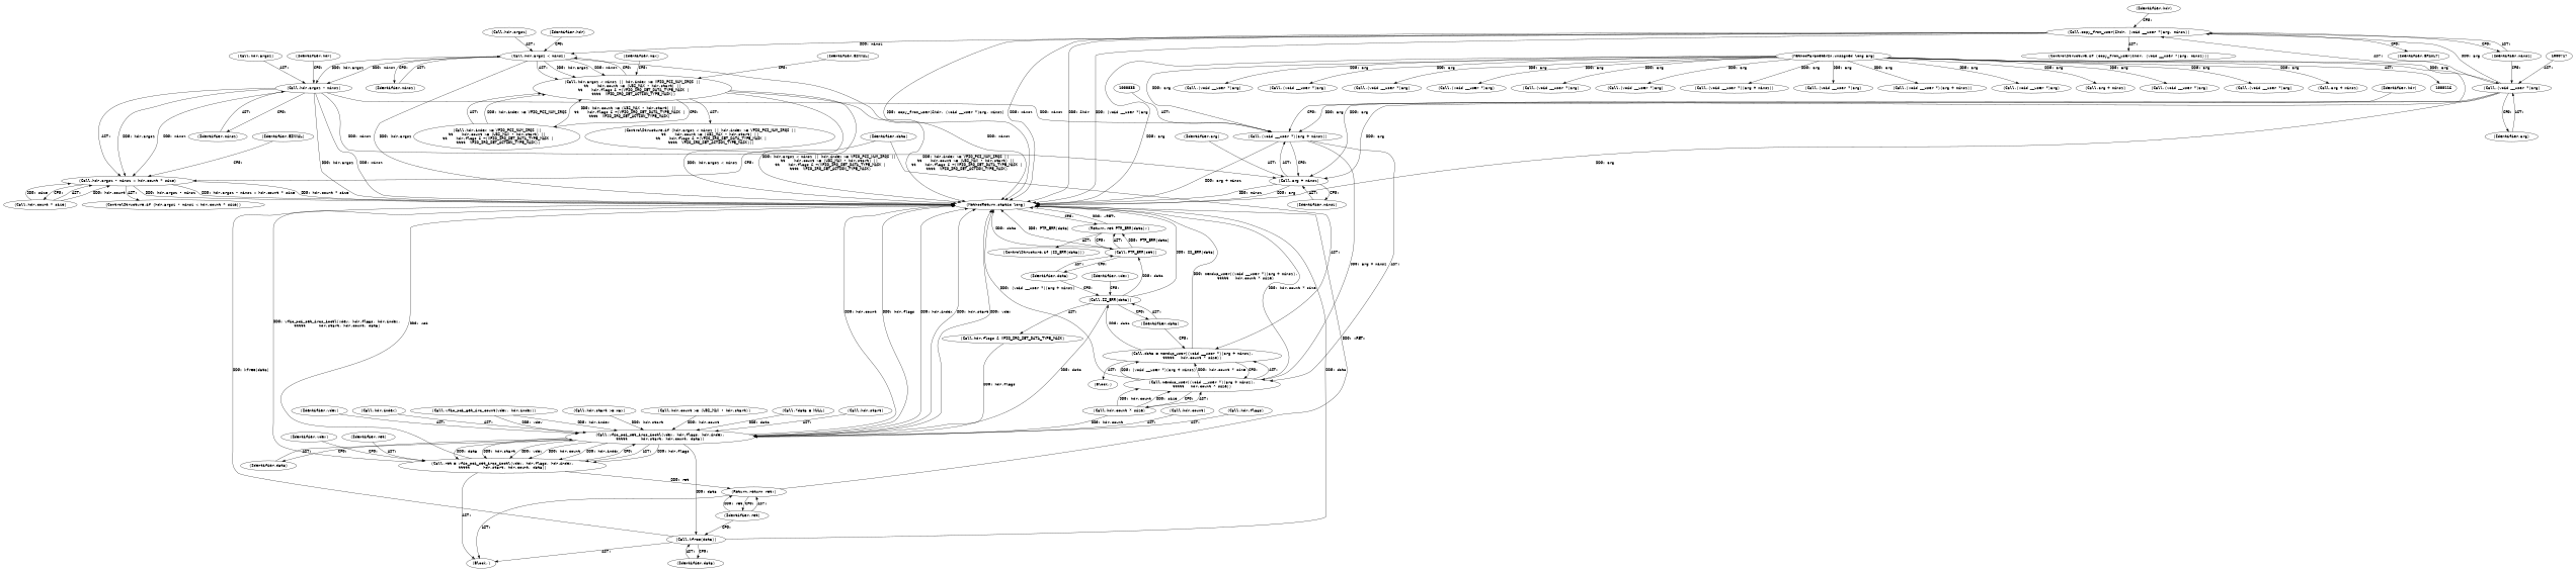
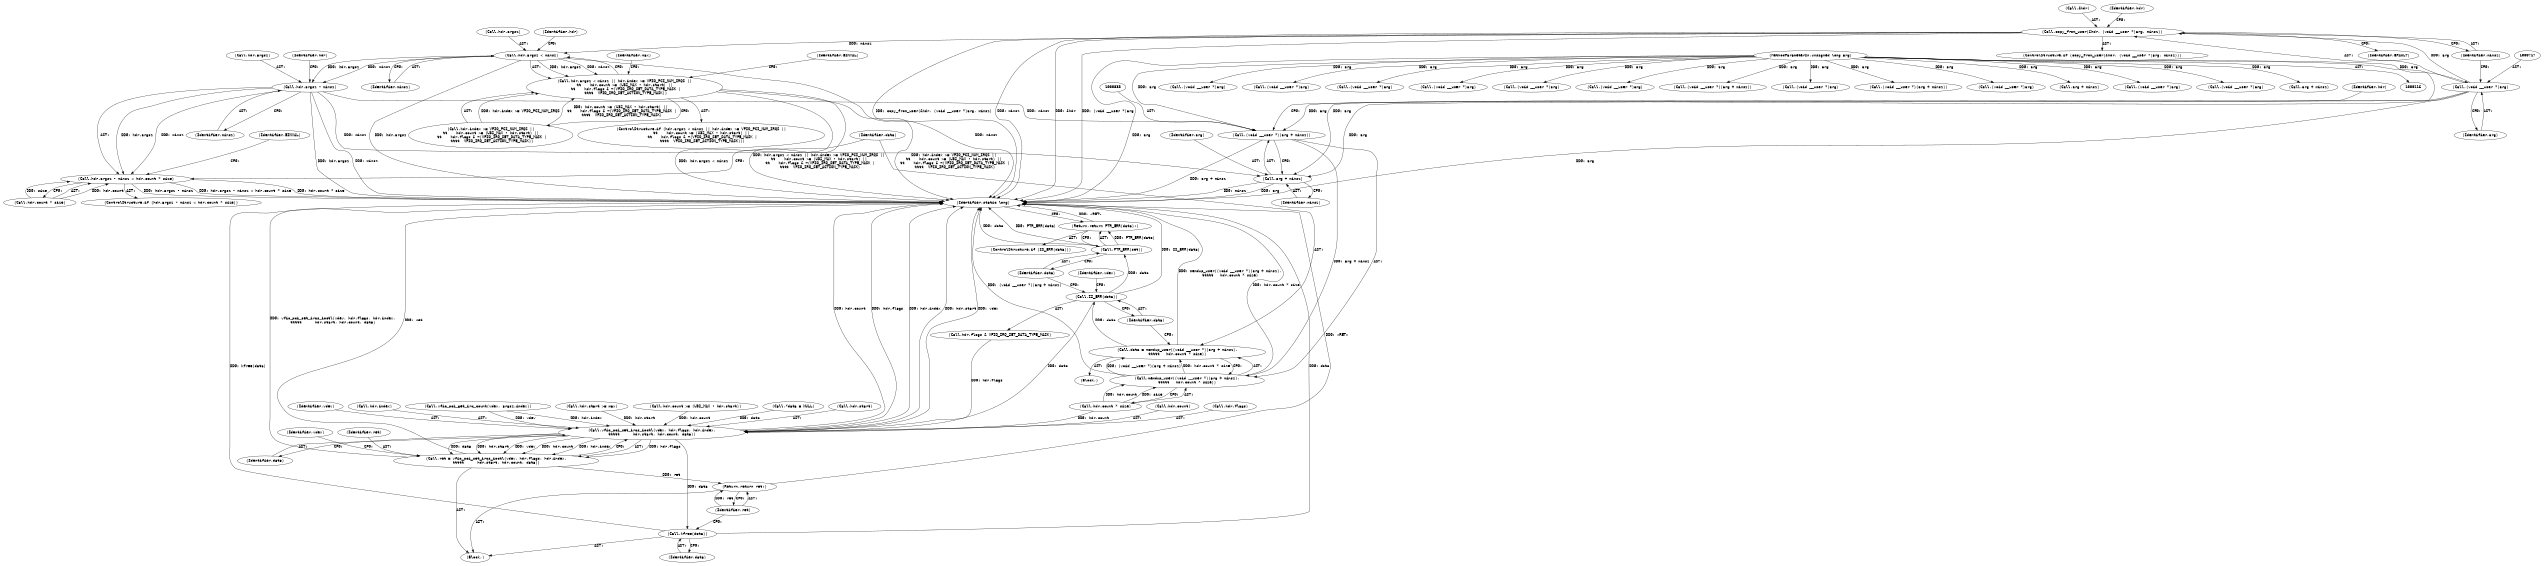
  digraph {
    fontname="DejaVu Sans Mono"
    node [fontname="DejaVu Sans Mono"]
    edge [fontname="DejaVu Sans Mono"]
    n1 [label="(Call,copy_from_user(&hdr, (void __user *)arg, minsz))"]
    n2 [label="(Call,hdr.argsz < minsz)"]
    n3 [label="(Identifier,minsz)"]
-   n4 [label="(MethodReturn,static long)"]
+   n4 [label="(Identifier,static long)"]
    n5 [label="(ControlStructure,if (copy_from_user(&hdr, (void __user *)arg, minsz)))"]
    n6 [label="(Identifier,EFAULT)"]
    n7 [label="(Call,hdr.argsz < minsz || hdr.index >= VFIO_PCI_NUM_IRQS ||\n\t\t    hdr.count >= (U32_MAX - hdr.start) ||\n \t\t    hdr.flags & ~(VFIO_IRQ_SET_DATA_TYPE_MASK |\n \t\t\t\t  VFIO_IRQ_SET_ACTION_TYPE_MASK))"]
    n8 [label="(Call,hdr.argsz - minsz)"]
    n9 [label="(Identifier,minsz)"]
    n10 [label="(Call,(void __user *)arg)"]
-   n11 [label="(Return,ret PTR_ERR(data);)"]
+   n11 [label="(Return,return PTR_ERR(data);)"]
    n12 [label="(Call,(void __user *)(arg + minsz))"]
    n13 [label="(Call,arg + minsz)"]
    n14 [label="(Identifier,arg)"]
    n15 [label="(Call,memdup_user((void __user *)(arg + minsz),\n\t\t\t\t\t   hdr.count * size))"]
    n16 [label="(Identifier,minsz)"]
    n17 [label="(MethodParameterIn,unsigned long arg)"]
    n18 [label="(Call,(void __user *)arg)"]
    n19 [label="(Call,(void __user *)arg)"]
    n20 [label="(Call,(void __user *)arg)"]
    n21 [label="(Call,(void __user *)arg)"]
    n22 [label="(Call,(void __user *)arg)"]
    n23 [label="(Call,(void __user *)arg)"]
    n24 [label="(Call,(void __user *)(arg + minsz))"]
    n25 [label="(Call,(void __user *)arg)"]
    n26 [label="(Call,(void __user *)(arg + minsz))"]
    n27 [label="(Call,(void __user *)arg)"]
    n28 [label="(Call,arg + minsz)"]
    n29 [label="(Call,(void __user *)arg)"]
    n30 [label="(Call,(void __user *)arg)"]
    n31 [label="(Call,arg + minsz)"]
    1000116
    n33 [label="(ControlStructure,if (hdr.argsz < minsz || hdr.index >= VFIO_PCI_NUM_IRQS ||\n\t\t    hdr.count >= (U32_MAX - hdr.start) ||\n \t\t    hdr.flags & ~(VFIO_IRQ_SET_DATA_TYPE_MASK |\n \t\t\t\t  VFIO_IRQ_SET_ACTION_TYPE_MASK)))"]
    n34 [label="(Call,hdr.index >= VFIO_PCI_NUM_IRQS ||\n\t\t    hdr.count >= (U32_MAX - hdr.start) ||\n \t\t    hdr.flags & ~(VFIO_IRQ_SET_DATA_TYPE_MASK |\n \t\t\t\t  VFIO_IRQ_SET_ACTION_TYPE_MASK))"]
    n35 [label="(Call,hdr.argsz - minsz < hdr.count * size)"]
    n36 [label="(Identifier,minsz)"]
    n37 [label="(Call,hdr.count * size)"]
    n38 [label="(ControlStructure,if (hdr.argsz - minsz < hdr.count * size))"]
    n39 [label="(Call,data = memdup_user((void __user *)(arg + minsz),\n\t\t\t\t\t   hdr.count * size))"]
    n40 [label="(Call,hdr.count * size)"]
    n41 [label="(Call,IS_ERR(data))"]
    n42 [label="(Block,)"]
    n43 [label="(Call,vfio_pci_set_irqs_ioctl(vdev, hdr.flags, hdr.index,\n\t\t\t\t\t      hdr.start, hdr.count, data))"]
    n44 [label="(Call,PTR_ERR(set))"]
    n45 [label="(Identifier,data)"]
    n46 [label="(Call,hdr.flags & VFIO_IRQ_SET_DATA_TYPE_MASK)"]
    n47 [label="(Identifier,data)"]
    n48 [label="(Call,ret = vfio_pci_set_irqs_ioctl(vdev, hdr.flags, hdr.index,\n\t\t\t\t\t      hdr.start, hdr.count, data))"]
    n49 [label="(Call,kfree(data))"]
    n50 [label="(Identifier,data)"]
    n51 [label="(ControlStructure,if (IS_ERR(data)))"]
    n52 [label="(Return,return ret;)"]
    n53 [label="(Block,)"]
    n54 [label="(Identifier,data)"]
    n55 [label="(Identifier,ret)"]
    n56 [label="(Call,hdr.count)"]
    n57 [label="(Identifier,hdr)"]
    n58 [label="(Call,hdr.argsz)"]
+   n59 [label="(Call,&hdr)"]
    n60 [label="(Call,hdr.flags)"]
    n61 [label="(Identifier,vdev)"]
    n62 [label="(Identifier,vdev)"]
    n63 [label="(Call,hdr.index)"]
    n64 [label="(Identifier,hdr)"]
    n65 [label="(Identifier,EINVAL)"]
    n66 [label="(Identifier,hdr)"]
    n67 [label="(Identifier,hdr)"]
-   n68 [label="(Call,vfio_pci_get_irq_count(vdev, hdr.index))"]
+   n68 [label="(Call,vfio_pci_get_irq_count(vdev, argsz.index))"]
    n69 [label="(Identifier,max)"]
    n70 [label="(Identifier,ret)"]
    n71 [label="(Call,hdr.start >= max)"]
    n72 [label="(Call,hdr.count >= (U32_MAX - hdr.start))"]
    n73 [label="(Call,*data = NULL)"]
    n74 [label="(Identifier,EINVAL)"]
    n75 [label="(Identifier,data)"]
    n76 [label="(Identifier,vdev)"]
    n77 [label="(Identifier,arg)"]
    n78 [label="(Call,hdr.start)"]
    n79 [label="(Call,hdr.argsz)"]
    1000717
    1000833
    n1 -> n2 [label="DDG: minsz"]
    n1 -> n3 [label="CFG: "]
    n1 -> n4 [label="DDG: &hdr"]
    n1 -> n4 [label="DDG: (void __user *)arg"]
    n1 -> n4 [label="DDG: copy_from_user(&hdr, (void __user *)arg, minsz)"]
    n1 -> n4 [label="DDG: minsz"]
    n1 -> n5 [label="AST: "]
    n1 -> n6 [label="CFG: "]
    n2 -> n4 [label="DDG: minsz"]
    n2 -> n4 [label="DDG: hdr.argsz"]
    n2 -> n7 [label="AST: "]
    n2 -> n7 [label="DDG: hdr.argsz"]
    n2 -> n7 [label="DDG: minsz"]
    n2 -> n8 [label="DDG: hdr.argsz"]
    n2 -> n8 [label="DDG: minsz"]
    n2 -> n9 [label="CFG: "]
    n3 -> n1 [label="AST: "]
    n3 -> n10 [label="CFG: "]
    n4 -> n11 [label="CFG: "]
    n7 -> n2 [label="CFG: "]
    n7 -> n4 [label="DDG: hdr.argsz < minsz || hdr.index >= VFIO_PCI_NUM_IRQS ||\n\t\t    hdr.count >= (U32_MAX - hdr.start) ||\n \t\t    hdr.flags & ~(VFIO_IRQ_SET_DATA_TYPE_MASK |\n \t\t\t\t  VFIO_IRQ_SET_ACTION_TYPE_MASK)"]
    n7 -> n4 [label="DDG: hdr.index >= VFIO_PCI_NUM_IRQS ||\n\t\t    hdr.count >= (U32_MAX - hdr.start) ||\n \t\t    hdr.flags & ~(VFIO_IRQ_SET_DATA_TYPE_MASK |\n \t\t\t\t  VFIO_IRQ_SET_ACTION_TYPE_MASK)"]
    n7 -> n4 [label="DDG: hdr.argsz < minsz"]
    n7 -> n33 [label="AST: "]
    n7 -> n34 [label="CFG: "]
    n8 -> n4 [label="DDG: hdr.argsz"]
    n8 -> n4 [label="DDG: minsz"]
    n8 -> n12 [label="DDG: minsz"]
    n8 -> n13 [label="DDG: minsz"]
    n8 -> n35 [label="AST: "]
    n8 -> n35 [label="DDG: hdr.argsz"]
    n8 -> n35 [label="DDG: minsz"]
    n8 -> n36 [label="CFG: "]
    n9 -> n2 [label="AST: "]
    n10 -> n1 [label="AST: "]
    n10 -> n1 [label="DDG: arg"]
    n10 -> n4 [label="DDG: arg"]
    n10 -> n12 [label="DDG: arg"]
    n10 -> n13 [label="DDG: arg"]
    n10 -> n14 [label="CFG: "]
    n11 -> n4 [label="DDG: <RET>"]
    n11 -> n44 [label="CFG: "]
    n11 -> n51 [label="AST: "]
    n12 -> n4 [label="DDG: arg + minsz"]
    n12 -> n13 [label="CFG: "]
    n12 -> n15 [label="AST: "]
    n12 -> n15 [label="DDG: arg + minsz"]
    n13 -> n4 [label="DDG: arg"]
    n13 -> n4 [label="DDG: minsz"]
    n13 -> n12 [label="AST: "]
    n13 -> n16 [label="CFG: "]
    n14 -> n10 [label="AST: "]
    n15 -> n4 [label="DDG: (void __user *)(arg + minsz)"]
    n15 -> n4 [label="DDG: hdr.count * size"]
    n15 -> n39 [label="AST: "]
    n15 -> n39 [label="DDG: (void __user *)(arg + minsz)"]
    n15 -> n39 [label="DDG: hdr.count * size"]
    n15 -> n40 [label="CFG: "]
    n16 -> n13 [label="AST: "]
    n17 -> n4 [label="DDG: arg"]
    n17 -> n10 [label="DDG: arg"]
    n17 -> n12 [label="DDG: arg"]
    n17 -> n13 [label="DDG: arg"]
    n17 -> n18 [label="DDG: arg"]
    n17 -> n19 [label="DDG: arg"]
    n17 -> n20 [label="DDG: arg"]
    n17 -> n21 [label="DDG: arg"]
    n17 -> n22 [label="DDG: arg"]
    n17 -> n23 [label="DDG: arg"]
    n17 -> n24 [label="DDG: arg"]
    n17 -> n25 [label="DDG: arg"]
    n17 -> n26 [label="DDG: arg"]
    n17 -> n27 [label="DDG: arg"]
    n17 -> n28 [label="DDG: arg"]
    n17 -> n29 [label="DDG: arg"]
    n17 -> n30 [label="DDG: arg"]
    n17 -> n31 [label="DDG: arg"]
    n17 -> 1000116 [label="AST: "]
    n34 -> n7 [label="AST: "]
    n34 -> n7 [label="DDG: hdr.index >= VFIO_PCI_NUM_IRQS"]
    n34 -> n7 [label="DDG: hdr.count >= (U32_MAX - hdr.start) ||\n \t\t    hdr.flags & ~(VFIO_IRQ_SET_DATA_TYPE_MASK |\n \t\t\t\t  VFIO_IRQ_SET_ACTION_TYPE_MASK)"]
    n35 -> n4 [label="DDG: hdr.argsz - minsz"]
    n35 -> n4 [label="DDG: hdr.argsz - minsz < hdr.count * size"]
    n35 -> n4 [label="DDG: hdr.count * size"]
    n35 -> n37 [label="CFG: "]
    n35 -> n38 [label="AST: "]
    n36 -> n8 [label="AST: "]
    n37 -> n35 [label="AST: "]
    n37 -> n35 [label="DDG: hdr.count"]
    n37 -> n35 [label="DDG: size"]
    n39 -> n4 [label="DDG: memdup_user((void __user *)(arg + minsz),\n\t\t\t\t\t   hdr.count * size)"]
    n39 -> n15 [label="CFG: "]
    n39 -> n41 [label="DDG: data"]
    n39 -> n42 [label="AST: "]
    n40 -> n15 [label="AST: "]
    n40 -> n15 [label="DDG: hdr.count"]
    n40 -> n15 [label="DDG: size"]
    n40 -> n43 [label="DDG: hdr.count"]
    n41 -> n4 [label="DDG: IS_ERR(data)"]
    n41 -> n43 [label="DDG: data"]
    n41 -> n44 [label="DDG: data"]
    n41 -> n45 [label="CFG: "]
    n41 -> n46 [label="AST: "]
    n43 -> n4 [label="DDG: hdr.count"]
    n43 -> n4 [label="DDG: hdr.flags"]
    n43 -> n4 [label="DDG: hdr.index"]
    n43 -> n4 [label="DDG: hdr.start"]
    n43 -> n4 [label="DDG: vdev"]
    n43 -> n48 [label="AST: "]
    n43 -> n48 [label="DDG: hdr.flags"]
    n43 -> n48 [label="DDG: data"]
    n43 -> n48 [label="DDG: hdr.start"]
    n43 -> n48 [label="DDG: vdev"]
    n43 -> n48 [label="DDG: hdr.count"]
    n43 -> n48 [label="DDG: hdr.index"]
    n43 -> n49 [label="DDG: data"]
    n43 -> n50 [label="CFG: "]
    n44 -> n4 [label="DDG: PTR_ERR(data)"]
    n44 -> n4 [label="DDG: data"]
    n44 -> n11 [label="AST: "]
    n44 -> n11 [label="DDG: PTR_ERR(data)"]
    n44 -> n47 [label="CFG: "]
    n45 -> n39 [label="CFG: "]
    n45 -> n41 [label="AST: "]
    n46 -> n43 [label="DDG: hdr.flags"]
    n47 -> n41 [label="CFG: "]
    n47 -> n44 [label="AST: "]
    n48 -> n4 [label="DDG: vfio_pci_set_irqs_ioctl(vdev, hdr.flags, hdr.index,\n\t\t\t\t\t      hdr.start, hdr.count, data)"]
    n48 -> n4 [label="DDG: ret"]
    n48 -> n43 [label="CFG: "]
    n48 -> n52 [label="DDG: ret"]
    n48 -> n53 [label="AST: "]
    n49 -> n4 [label="DDG: data"]
    n49 -> n4 [label="DDG: kfree(data)"]
    n49 -> n53 [label="AST: "]
    n49 -> n54 [label="CFG: "]
    n50 -> n43 [label="AST: "]
    n52 -> n4 [label="DDG: <RET>"]
    n52 -> n53 [label="AST: "]
    n52 -> n55 [label="CFG: "]
    n54 -> n49 [label="AST: "]
    n55 -> n49 [label="CFG: "]
    n55 -> n52 [label="AST: "]
    n55 -> n52 [label="DDG: ret"]
    n56 -> n43 [label="AST: "]
    n57 -> n12 [label="CFG: "]
    n58 -> n8 [label="AST: "]
+   n59 -> n1 [label="AST: "]
    n60 -> n43 [label="AST: "]
    n61 -> n48 [label="CFG: "]
    n62 -> n43 [label="AST: "]
    n63 -> n43 [label="AST: "]
    n64 -> n2 [label="CFG: "]
    n65 -> n35 [label="CFG: "]
    n66 -> n8 [label="CFG: "]
    n67 -> n1 [label="CFG: "]
    n68 -> n43 [label="DDG: vdev"]
    n68 -> n43 [label="DDG: hdr.index"]
    n69 -> n7 [label="CFG: "]
    n70 -> n48 [label="AST: "]
    n71 -> n43 [label="DDG: hdr.start"]
    n72 -> n43 [label="DDG: hdr.count"]
    n73 -> n43 [label="DDG: data"]
    n74 -> n7 [label="CFG: "]
    n75 -> n35 [label="CFG: "]
    n75 -> n39 [label="AST: "]
    n76 -> n41 [label="CFG: "]
    n77 -> n13 [label="AST: "]
    n78 -> n43 [label="AST: "]
    n79 -> n2 [label="AST: "]
    1000717 -> n10 [label="AST: "]
    1000833 -> n12 [label="AST: "]
  }
